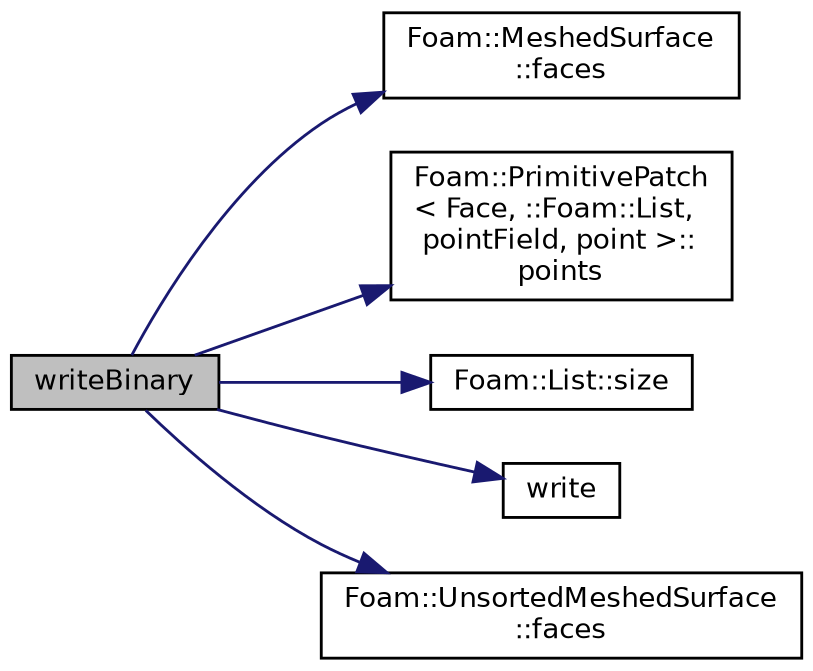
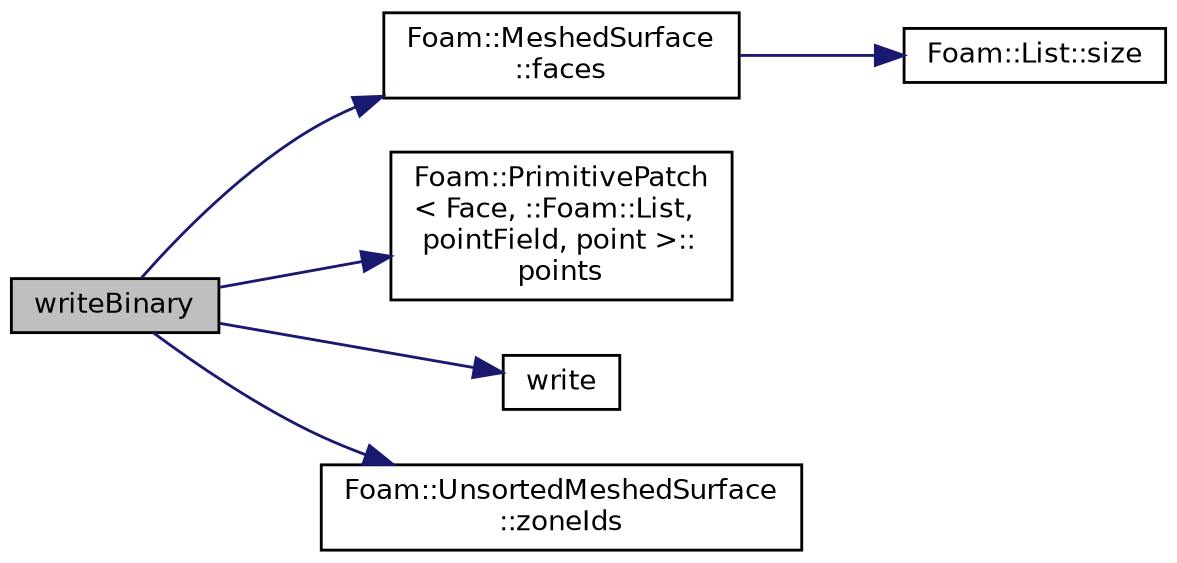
  digraph {
    rankdir=LR
    node [color=black fontname=Helvetica fontsize=10 shape=record]
    edge [color=midnightblue fontname=Helvetica fontsize=10 labelfontname=Helvetica labelfontsize=10 style=solid]
    n1 [fillcolor=grey75 fontcolor=black height=0.2 label=writeBinary style=filled width=0.4]
    n2 [height=0.2 label="Foam::MeshedSurface\l::faces" width=0.4]
    n3 [height=0.2 label="Foam::PrimitivePatch\l\< Face, ::Foam::List,\l pointField, point \>::\lpoints" width=0.4]
    n4 [height=0.2 label="Foam::List::size" width=0.4]
    n5 [height=0.2 label=write width=0.4]
-   n6 [height=0.2 label="Foam::UnsortedMeshedSurface\l::faces" width=0.4]
+   n6 [height=0.2 label="Foam::UnsortedMeshedSurface\l::zoneIds" width=0.4]
    n1 -> n2
    n1 -> n3
-   n1 -> n4
+   n2 -> n4
    n1 -> n5
    n1 -> n6
  }
